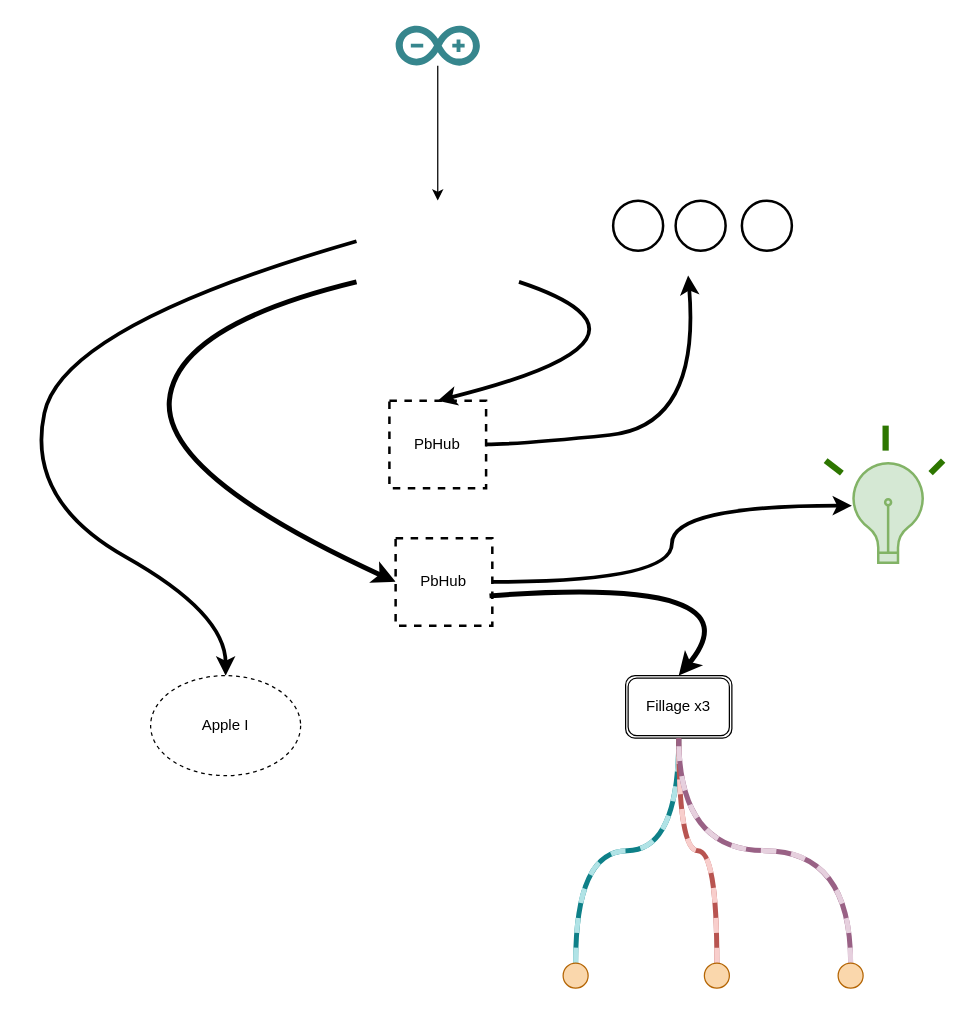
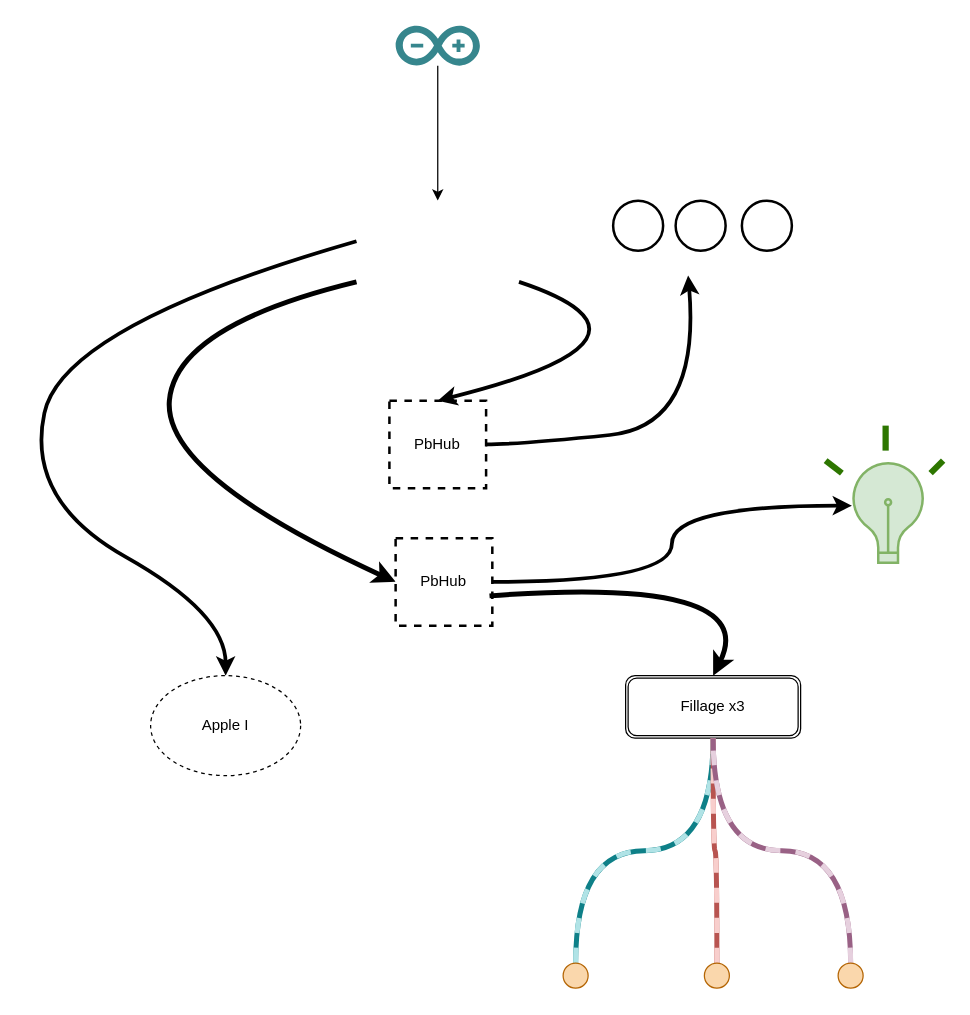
  <mxCell id="0" />
  <mxCell id="1" parent="0" />
  <mxCell id="2" style="edgeStyle=orthogonalEdgeStyle;rounded=0;orthogonalLoop=1;jettySize=auto;html=1;" edge="1" parent="1" source="3" target="4"><mxGeometry relative="1" as="geometry" /></mxCell>
  <mxCell id="3" value="" style="dashed=0;outlineConnect=0;html=1;align=center;labelPosition=center;verticalLabelPosition=bottom;verticalAlign=top;shape=mxgraph.weblogos.arduino;fillColor=#36868D;strokeColor=none" vertex="1" parent="1"><mxGeometry x="316" y="20" width="67.4" height="32" as="geometry" /></mxCell>
  <mxCell id="4" value="" style="shape=image;html=1;verticalAlign=top;verticalLabelPosition=bottom;labelBackgroundColor=#ffffff;imageAspect=0;aspect=fixed;image=https://cdn2.iconfinder.com/data/icons/electronic-13/480/3-electronic-arduino-chipset-icon-2-128.png" vertex="1" parent="1"><mxGeometry x="284.7" y="160" width="130" height="130" as="geometry" /></mxCell>
  <mxCell id="5" value="PbHub" style="html=1;whiteSpace=wrap;strokeWidth=2;dashed=1;" vertex="1" parent="1"><mxGeometry x="311.03" y="320" width="77.35" height="70" as="geometry" /></mxCell>
  <mxCell id="6" value="" style="endArrow=classic;html=1;rounded=0;exitX=1;exitY=0.5;exitDx=0;exitDy=0;curved=1;strokeWidth=3;" edge="1" parent="1" source="5"><mxGeometry width="50" height="50" relative="1" as="geometry"><mxPoint x="529.7" y="290" as="sourcePoint" /><mxPoint x="550" y="220" as="targetPoint" /><Array as="points"><mxPoint x="414.7" y="355" /><mxPoint x="560" y="340" /></Array></mxGeometry></mxCell>
  <mxCell id="7" value="" style="strokeWidth=2;html=1;shape=mxgraph.flowchart.start_2;whiteSpace=wrap;direction=south;" vertex="1" parent="1"><mxGeometry x="490" y="160" width="40" height="40" as="geometry" /></mxCell>
  <mxCell id="8" value="" style="strokeWidth=2;html=1;shape=mxgraph.flowchart.start_2;whiteSpace=wrap;direction=south;" vertex="1" parent="1"><mxGeometry x="540" y="160" width="40" height="40" as="geometry" /></mxCell>
  <mxCell id="9" value="" style="strokeWidth=2;html=1;shape=mxgraph.flowchart.start_2;whiteSpace=wrap;direction=south;" vertex="1" parent="1"><mxGeometry x="593" y="160" width="40" height="40" as="geometry" /></mxCell>
  <mxCell id="10" value="" style="endArrow=classic;html=1;rounded=0;exitX=1;exitY=0.5;exitDx=0;exitDy=0;entryX=0.5;entryY=0;entryDx=0;entryDy=0;curved=1;strokeWidth=3;" edge="1" parent="1" source="4" target="5"><mxGeometry width="50" height="50" relative="1" as="geometry"><mxPoint x="440" y="250" as="sourcePoint" /><mxPoint x="490" y="200" as="targetPoint" /><Array as="points"><mxPoint x="550" y="270" /></Array></mxGeometry></mxCell>
  <mxCell id="11" value="" style="html=1;verticalLabelPosition=bottom;align=center;labelBackgroundColor=#ffffff;verticalAlign=top;strokeWidth=2;strokeColor=#82b366;shadow=0;dashed=0;shape=mxgraph.ios7.icons.lightbulb;fillColor=#d5e8d4;" vertex="1" parent="1"><mxGeometry x="680" y="370" width="60" height="79.7" as="geometry" /></mxCell>
  <mxCell id="12" value="" style="endArrow=classic;html=1;rounded=0;exitX=0;exitY=0.5;exitDx=0;exitDy=0;curved=1;strokeWidth=4;entryX=0;entryY=0.5;entryDx=0;entryDy=0;" edge="1" parent="1" source="4" target="13"><mxGeometry width="50" height="50" relative="1" as="geometry"><mxPoint x="400" y="400" as="sourcePoint" /><mxPoint x="290" y="490" as="targetPoint" /><Array as="points"><mxPoint x="140" y="260" /><mxPoint x="130" y="380" /></Array></mxGeometry></mxCell>
  <mxCell id="13" value="PbHub" style="html=1;whiteSpace=wrap;strokeWidth=2;dashed=1;" vertex="1" parent="1"><mxGeometry x="316" y="430" width="77.35" height="70" as="geometry" /></mxCell>
  <mxCell id="14" style="edgeStyle=orthogonalEdgeStyle;rounded=0;orthogonalLoop=1;jettySize=auto;html=1;entryX=0.017;entryY=0.427;entryDx=0;entryDy=0;entryPerimeter=0;curved=1;strokeWidth=3;" edge="1" parent="1" source="13" target="11"><mxGeometry relative="1" as="geometry"><Array as="points"><mxPoint x="537" y="465" /><mxPoint x="537" y="404" /></Array></mxGeometry></mxCell>
  <mxCell id="15" value="" style="endArrow=none;html=1;rounded=0;strokeWidth=5;fillColor=#60a917;strokeColor=#2D7600;" edge="1" parent="1"><mxGeometry width="50" height="50" relative="1" as="geometry"><mxPoint x="673" y="378" as="sourcePoint" /><mxPoint x="660" y="368" as="targetPoint" /></mxGeometry></mxCell>
  <mxCell id="16" value="" style="endArrow=none;html=1;rounded=0;strokeWidth=5;fillColor=#60a917;strokeColor=#2D7600;" edge="1" parent="1"><mxGeometry width="50" height="50" relative="1" as="geometry"><mxPoint x="754" y="368" as="sourcePoint" /><mxPoint x="744" y="378" as="targetPoint" /></mxGeometry></mxCell>
  <mxCell id="17" value="" style="endArrow=none;html=1;rounded=0;strokeWidth=5;fillColor=#60a917;strokeColor=#2D7600;" edge="1" parent="1"><mxGeometry width="50" height="50" relative="1" as="geometry"><mxPoint x="708" y="360" as="sourcePoint" /><mxPoint x="708" y="340" as="targetPoint" /></mxGeometry></mxCell>
  <mxCell id="18" value="" style="endArrow=classic;html=1;rounded=0;exitX=0;exitY=0.25;exitDx=0;exitDy=0;strokeWidth=3;curved=1;" edge="1" parent="1" source="4" target="19"><mxGeometry width="50" height="50" relative="1" as="geometry"><mxPoint x="150" y="230" as="sourcePoint" /><mxPoint x="170" y="680" as="targetPoint" /><Array as="points"><mxPoint x="50" y="260" /><mxPoint x="20" y="400" /><mxPoint x="180" y="490" /></Array></mxGeometry></mxCell>
  <mxCell id="19" value="Apple I" style="ellipse;whiteSpace=wrap;html=1;dashed=1;" vertex="1" parent="1"><mxGeometry x="120" y="540" width="120" height="80" as="geometry" /></mxCell>
  <mxCell id="20" value="" style="endArrow=classic;html=1;rounded=0;exitX=0.971;exitY=0.66;exitDx=0;exitDy=0;exitPerimeter=0;curved=1;strokeWidth=4;entryX=0.5;entryY=0;entryDx=0;entryDy=0;" edge="1" parent="1" source="13" target="23"><mxGeometry width="50" height="50" relative="1" as="geometry"><mxPoint x="520" y="590" as="sourcePoint" /><mxPoint x="560" y="580" as="targetPoint" /><Array as="points"><mxPoint x="610" y="460" /></Array></mxGeometry></mxCell>
  <mxCell id="21" value="" style="shape=wire;edgeStyle=orthogonalEdgeStyle;orthogonalLoop=1;jettySize=auto;html=1;sourcePerimeterSpacing=0;targetPerimeterSpacing=0;endArrow=none;curved=1;rounded=0;strokeColor=#0e8088;dashed=1;fillColor=#b0e3e6;dashPattern=12 12;fixDash=1;startSize=6;endSize=6;exitX=0.5;exitY=0;exitDx=0;exitDy=0;entryX=0.5;entryY=1;entryDx=0;entryDy=0;strokeWidth=4;" edge="1" parent="1" source="22" target="23"><mxGeometry width="100" relative="1" as="geometry"><mxPoint x="460" y="680" as="sourcePoint" /><mxPoint x="560" y="610" as="targetPoint" /></mxGeometry></mxCell>
  <mxCell id="22" value="" style="shape=ellipse;fillColor=#fad7ac;strokeColor=#b46504;html=1;sketch=0;" vertex="1" parent="1"><mxGeometry x="450" y="770" width="20" height="20" as="geometry" /></mxCell>
- <mxCell id="23" value="Fillage x3" style="shape=ext;double=1;rounded=1;whiteSpace=wrap;html=1;" vertex="1" parent="1"><mxGeometry x="500" y="540" width="85" height="50" as="geometry" /></mxCell>
+ <mxCell id="23" value="Fillage x3" style="shape=ext;double=1;rounded=1;whiteSpace=wrap;html=1;" vertex="1" parent="1"><mxGeometry x="500" y="540" width="140" height="50" as="geometry" /></mxCell>
  <mxCell id="24" value="" style="shape=wire;edgeStyle=orthogonalEdgeStyle;orthogonalLoop=1;jettySize=auto;html=1;sourcePerimeterSpacing=0;targetPerimeterSpacing=0;endArrow=none;curved=1;rounded=0;strokeColor=#b85450;dashed=1;fillColor=#f8cecc;dashPattern=12 12;fixDash=1;startSize=6;endSize=6;entryX=0.5;entryY=1;entryDx=0;entryDy=0;strokeWidth=4;gradientColor=#ea6b66;exitX=0.5;exitY=0;exitDx=0;exitDy=0;" edge="1" parent="1" source="25" target="23"><mxGeometry width="100" relative="1" as="geometry"><mxPoint x="572" y="770" as="sourcePoint" /><mxPoint x="580" y="600" as="targetPoint" /></mxGeometry></mxCell>
  <mxCell id="25" value="" style="shape=ellipse;fillColor=#fad7ac;strokeColor=#b46504;html=1;sketch=0;" vertex="1" parent="1"><mxGeometry x="563" y="770" width="20" height="20" as="geometry" /></mxCell>
  <mxCell id="26" value="" style="shape=wire;edgeStyle=orthogonalEdgeStyle;orthogonalLoop=1;jettySize=auto;html=1;sourcePerimeterSpacing=0;targetPerimeterSpacing=0;endArrow=none;curved=1;rounded=0;strokeColor=#996185;dashed=1;fillColor=#e6d0de;dashPattern=12 12;fixDash=1;startSize=6;endSize=6;strokeWidth=4;entryX=0.5;entryY=1;entryDx=0;entryDy=0;exitX=0.5;exitY=0;exitDx=0;exitDy=0;gradientColor=#d5739d;" edge="1" parent="1" source="27" target="23"><mxGeometry width="100" relative="1" as="geometry"><mxPoint x="650" y="770" as="sourcePoint" /><mxPoint x="580" y="600" as="targetPoint" /></mxGeometry></mxCell>
  <mxCell id="27" value="" style="shape=ellipse;fillColor=#fad7ac;strokeColor=#b46504;html=1;sketch=0;" vertex="1" parent="1"><mxGeometry x="670" y="770" width="20" height="20" as="geometry" /></mxCell>
